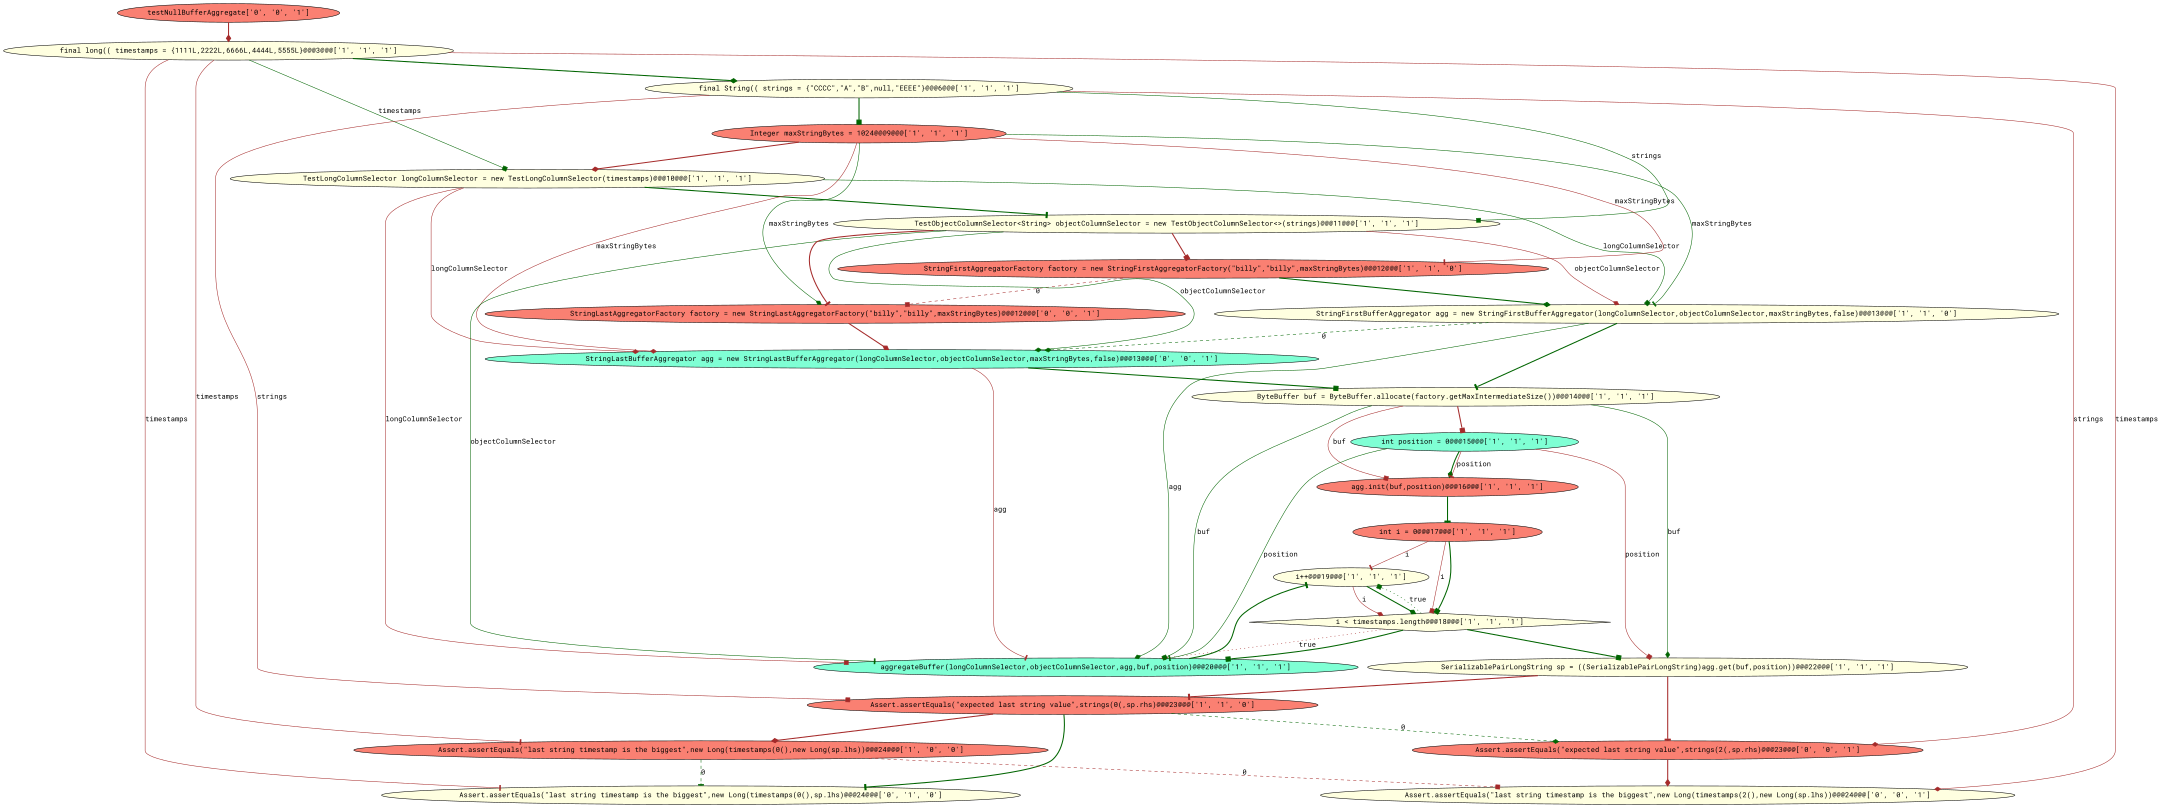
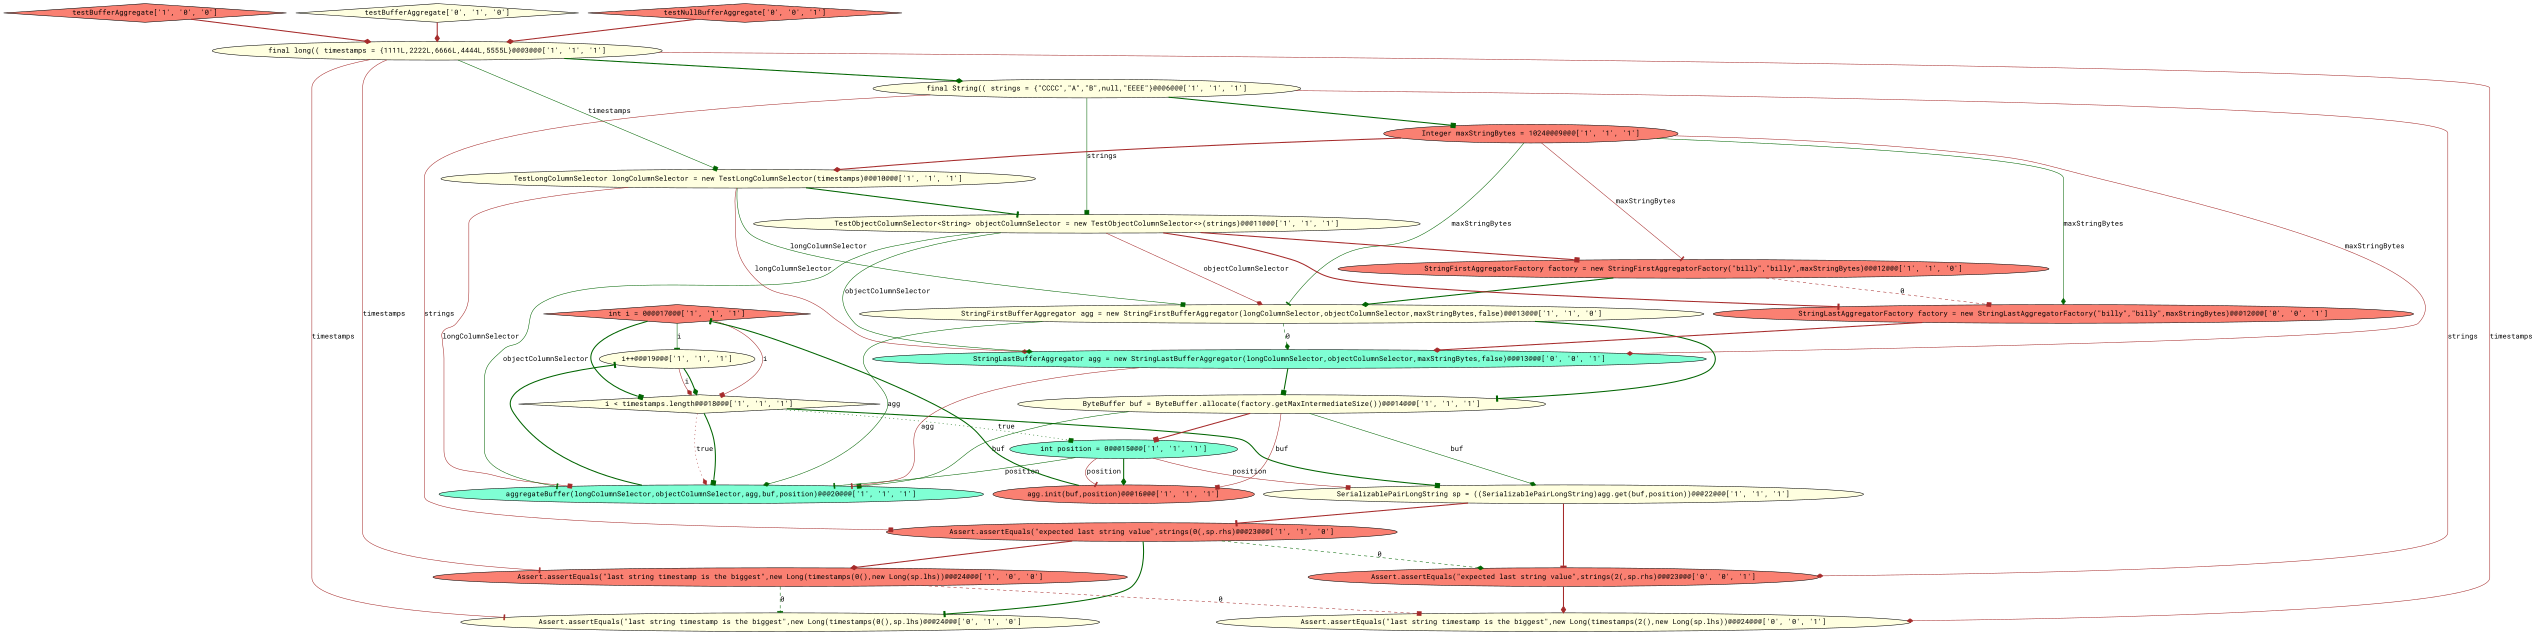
  digraph {
    fontname="Roboto Mono"
    node [fillcolor=lightyellow fontname="Roboto Mono" shape=ellipse style=filled]
    edge [arrowhead=diamond color=brown fontname="Roboto Mono" style=solid]
-   n1 [fillcolor=salmon label="int i = 0@@@17@@@['1', '1', '1']"]
+   n1 [fillcolor=salmon label="int i = 0@@@17@@@['1', '1', '1']" shape=diamond]
    n2 [label="i++@@@19@@@['1', '1', '1']"]
    n3 [label="i < timestamps.length@@@18@@@['1', '1', '1']" shape=diamond]
    n4 [label="SerializablePairLongString sp = ((SerializablePairLongString)agg.get(buf,position))@@@22@@@['1', '1', '1']"]
    n5 [fillcolor=aquamarine label="aggregateBuffer(longColumnSelector,objectColumnSelector,agg,buf,position)@@@20@@@['1', '1', '1']"]
    n6 [label="ByteBuffer buf = ByteBuffer.allocate(factory.getMaxIntermediateSize())@@@14@@@['1', '1', '1']"]
    n7 [fillcolor=aquamarine label="int position = 0@@@15@@@['1', '1', '1']"]
    n8 [fillcolor=salmon label="agg.init(buf,position)@@@16@@@['1', '1', '1']"]
    n9 [fillcolor=salmon label="Assert.assertEquals(\"expected last string value\",strings(0(,sp.rhs)@@@23@@@['1', '1', '0']"]
    n10 [fillcolor=salmon label="Assert.assertEquals(\"expected last string value\",strings(2(,sp.rhs)@@@23@@@['0', '0', '1']"]
+   n11 [fillcolor=salmon label="testBufferAggregate['1', '0', '0']" shape=diamond]
    n12 [label="final long(( timestamps = {1111L,2222L,6666L,4444L,5555L}@@@3@@@['1', '1', '1']"]
    n13 [fillcolor=salmon label="Assert.assertEquals(\"last string timestamp is the biggest\",new Long(timestamps(0(),new Long(sp.lhs))@@@24@@@['1', '0', '0']"]
    n14 [label="Assert.assertEquals(\"last string timestamp is the biggest\",new Long(timestamps(0(),sp.lhs)@@@24@@@['0', '1', '0']"]
    n15 [label="Assert.assertEquals(\"last string timestamp is the biggest\",new Long(timestamps(2(),new Long(sp.lhs))@@@24@@@['0', '0', '1']"]
    n16 [label="TestLongColumnSelector longColumnSelector = new TestLongColumnSelector(timestamps)@@@10@@@['1', '1', '1']"]
    n17 [label="final String(( strings = {\"CCCC\",\"A\",\"B\",null,\"EEEE\"}@@@6@@@['1', '1', '1']"]
    n18 [fillcolor=salmon label="Integer maxStringBytes = 1024@@@9@@@['1', '1', '1']"]
    n19 [label="StringFirstBufferAggregator agg = new StringFirstBufferAggregator(longColumnSelector,objectColumnSelector,maxStringBytes,false)@@@13@@@['1', '1', '0']"]
    n20 [fillcolor=aquamarine label="StringLastBufferAggregator agg = new StringLastBufferAggregator(longColumnSelector,objectColumnSelector,maxStringBytes,false)@@@13@@@['0', '0', '1']"]
    n21 [fillcolor=salmon label="StringLastAggregatorFactory factory = new StringLastAggregatorFactory(\"billy\",\"billy\",maxStringBytes)@@@12@@@['0', '0', '1']"]
    n22 [fillcolor=salmon label="StringFirstAggregatorFactory factory = new StringFirstAggregatorFactory(\"billy\",\"billy\",maxStringBytes)@@@12@@@['1', '1', '0']"]
    n23 [label="TestObjectColumnSelector<String> objectColumnSelector = new TestObjectColumnSelector<>(strings)@@@11@@@['1', '1', '1']"]
-   n25 [fillcolor=salmon label="testNullBufferAggregate['0', '0', '1']"]
-   n1 -> n2 [arrowhead=tee label=i]
+   n24 [label="testBufferAggregate['0', '1', '0']" shape=diamond]
+   n25 [fillcolor=salmon label="testNullBufferAggregate['0', '0', '1']" shape=diamond]
+   n1 -> n2 [arrowhead=tee color=darkgreen label=i]
    n1 -> n3 [arrowhead=box label=i]
    n1 -> n3 [arrowhead=box color=darkgreen style=bold]
    n2 -> n3 [label=i]
    n2 -> n3 [color=darkgreen style=bold]
-   n3 -> n2 [arrowhead=box color=darkgreen label=true style=dotted]
+   n3 -> n7 [arrowhead=box color=darkgreen label=true style=dotted]
    n3 -> n4 [arrowhead=box color=darkgreen style=bold]
    n3 -> n5 [label=true style=dotted]
    n3 -> n5 [arrowhead=box color=darkgreen style=bold]
    n4 -> n9 [arrowhead=tee style=bold]
    n4 -> n10 [arrowhead=tee style=bold]
    n5 -> n2 [arrowhead=tee color=darkgreen style=bold]
    n6 -> n4 [color=darkgreen label=buf]
    n6 -> n5 [arrowhead=box color=darkgreen label=buf]
    n6 -> n7 [arrowhead=box style=bold]
    n6 -> n8 [arrowhead=box label=buf]
    n7 -> n4 [arrowhead=box label=position]
    n7 -> n5 [arrowhead=tee color=darkgreen label=position]
    n7 -> n8 [color=darkgreen style=bold]
    n7 -> n8 [arrowhead=tee label=position]
    n8 -> n1 [arrowhead=tee color=darkgreen style=bold]
    n9 -> n10 [color=darkgreen label=0 style=dashed]
    n9 -> n13 [style=bold]
    n9 -> n14 [arrowhead=tee color=darkgreen style=bold]
    n10 -> n15 [style=bold]
+   n11 -> n12 [style=bold]
    n12 -> n13 [arrowhead=tee label=timestamps]
    n12 -> n14 [arrowhead=tee label=timestamps]
    n12 -> n15 [label=timestamps]
    n12 -> n16 [arrowhead=box color=darkgreen label=timestamps]
    n12 -> n17 [color=darkgreen style=bold]
    n13 -> n14 [arrowhead=tee color=darkgreen label=0 style=dashed]
    n13 -> n15 [arrowhead=box label=0 style=dashed]
    n16 -> n5 [arrowhead=box label=longColumnSelector]
    n16 -> n19 [arrowhead=box color=darkgreen label=longColumnSelector]
    n16 -> n20 [label=longColumnSelector]
    n16 -> n23 [arrowhead=tee color=darkgreen style=bold]
    n17 -> n9 [arrowhead=box label=strings]
    n17 -> n10 [label=strings]
    n17 -> n18 [arrowhead=box color=darkgreen style=bold]
    n17 -> n23 [arrowhead=box color=darkgreen label=strings]
    n18 -> n16 [style=bold]
    n18 -> n19 [arrowhead=tee color=darkgreen label=maxStringBytes]
    n18 -> n20 [label=maxStringBytes]
    n18 -> n21 [color=darkgreen label=maxStringBytes]
    n18 -> n22 [arrowhead=tee label=maxStringBytes]
    n19 -> n5 [color=darkgreen label=agg]
    n19 -> n6 [arrowhead=tee color=darkgreen style=bold]
    n19 -> n20 [color=darkgreen label=0 style=dashed]
    n20 -> n5 [arrowhead=tee label=agg]
    n20 -> n6 [arrowhead=box color=darkgreen style=bold]
    n21 -> n20 [style=bold]
    n22 -> n19 [color=darkgreen style=bold]
    n22 -> n21 [arrowhead=box label=0 style=dashed]
    n23 -> n5 [arrowhead=tee color=darkgreen label=objectColumnSelector]
    n23 -> n19 [label=objectColumnSelector]
    n23 -> n20 [color=darkgreen label=objectColumnSelector]
    n23 -> n21 [arrowhead=tee style=bold]
    n23 -> n22 [arrowhead=box style=bold]
+   n24 -> n12 [style=bold]
    n25 -> n12 [style=bold]
  }
